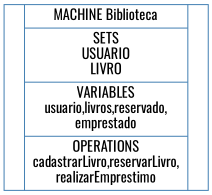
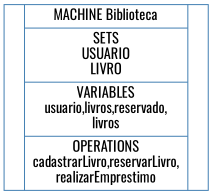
  digraph {
    fontname=Oswald
-   n1 [color=steelblue label="|{MACHINE Biblioteca\n|SETS\nUSUARIO\nLIVRO\n|VARIABLES\nusuario,livros,reservado,\nemprestado|OPERATIONS\ncadastrarLivro,reservarLivro,\nrealizarEmprestimo}|" shape=record fontname=Oswald]
+   n1 [color=steelblue label="|{MACHINE Biblioteca\n|SETS\nUSUARIO\nLIVRO\n|VARIABLES\nusuario,livros,reservado,\nlivros|OPERATIONS\ncadastrarLivro,reservarLivro,\nrealizarEmprestimo}|" shape=record fontname=Oswald]
  }
